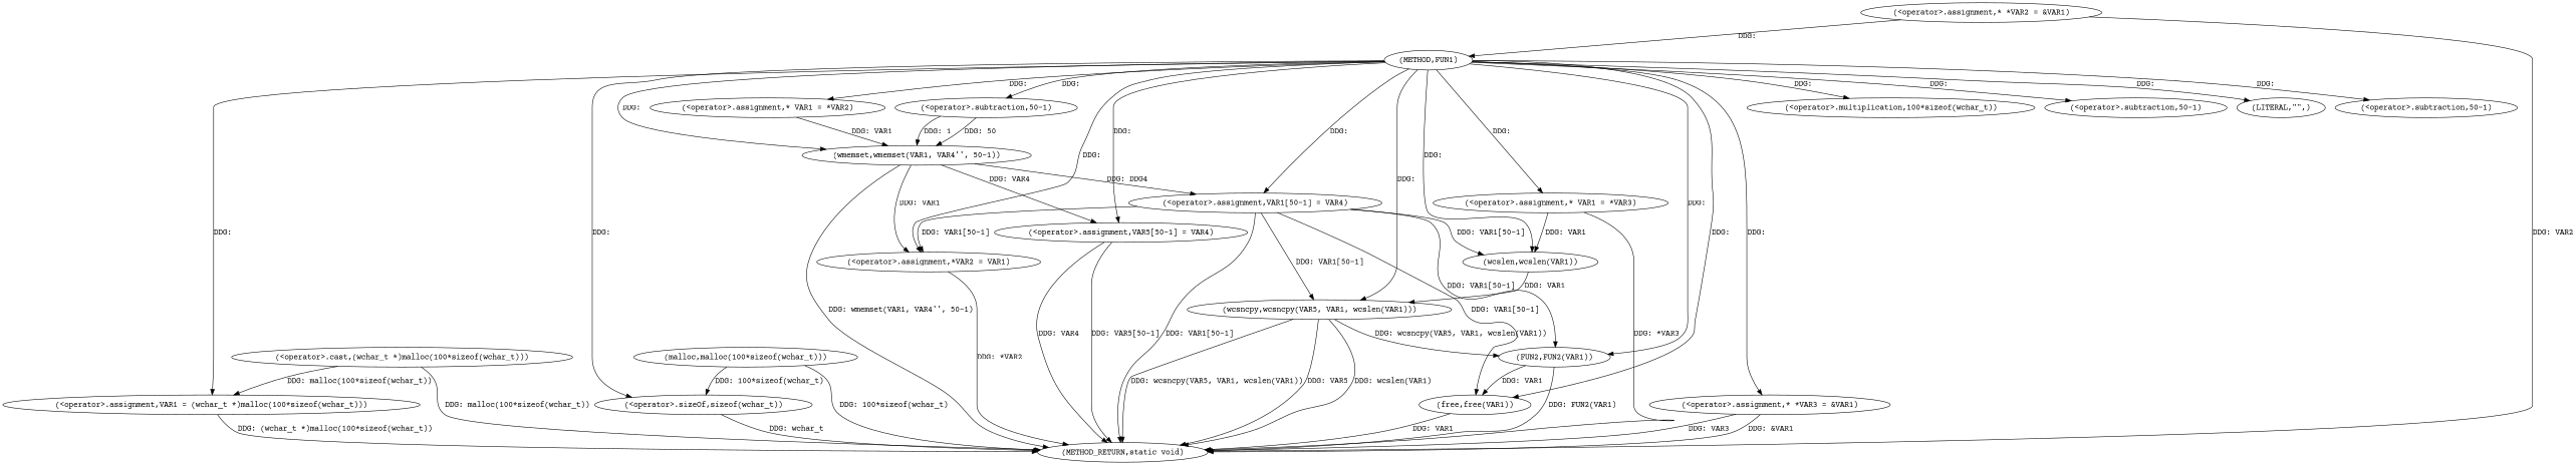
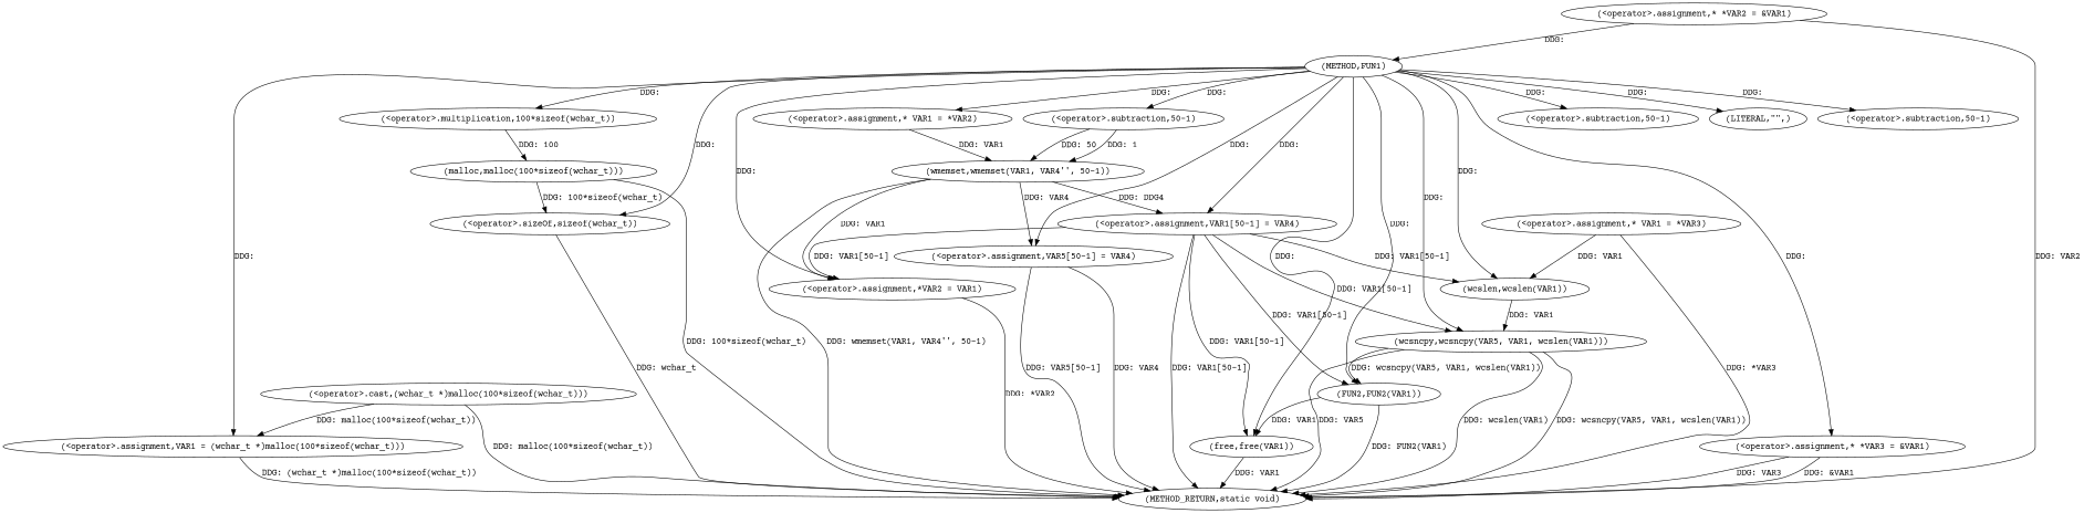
  digraph {
    fontname="Courier Prime"
    node [fontname="Courier Prime"]
    edge [fontname="Courier Prime"]
    n1 [label="(METHOD,FUN1)"]
    n2 [label="(<operator>.assignment,* *VAR3 = &VAR1)"]
    n3 [label="(<operator>.assignment,VAR1 = (wchar_t *)malloc(100*sizeof(wchar_t)))"]
    n4 [label="(<operator>.multiplication,100*sizeof(wchar_t))"]
    n5 [label="(<operator>.sizeOf,sizeof(wchar_t))"]
    n6 [label="(<operator>.assignment,* VAR1 = *VAR2)"]
    n7 [label="(wmemset,wmemset(VAR1, VAR4'', 50-1))"]
    n8 [label="(<operator>.subtraction,50-1)"]
    n9 [label="(<operator>.assignment,VAR1[50-1] = VAR4)"]
    n10 [label="(<operator>.subtraction,50-1)"]
    n11 [label="(<operator>.assignment,*VAR2 = VAR1)"]
    n12 [label="(<operator>.assignment,* VAR1 = *VAR3)"]
    n13 [label="(LITERAL,\"\",)"]
    n14 [label="(wcsncpy,wcsncpy(VAR5, VAR1, wcslen(VAR1)))"]
    n15 [label="(wcslen,wcslen(VAR1))"]
    n16 [label="(<operator>.assignment,VAR5[50-1] = VAR4)"]
    n17 [label="(<operator>.subtraction,50-1)"]
    n18 [label="(FUN2,FUN2(VAR1))"]
    n19 [label="(free,free(VAR1))"]
    n20 [label="(<operator>.assignment,* *VAR2 = &VAR1)"]
    n21 [label="(METHOD_RETURN,static void)"]
    n22 [label="(malloc,malloc(100*sizeof(wchar_t)))"]
    n23 [label="(<operator>.cast,(wchar_t *)malloc(100*sizeof(wchar_t)))"]
    n1 -> n2 [label="DDG: "]
    n1 -> n3 [label="DDG: "]
    n1 -> n4 [label="DDG: "]
    n1 -> n5 [label="DDG: "]
    n1 -> n6 [label="DDG: "]
-   n1 -> n7 [label="DDG: "]
    n1 -> n8 [label="DDG: "]
    n1 -> n9 [label="DDG: "]
    n1 -> n10 [label="DDG: "]
    n1 -> n11 [label="DDG: "]
-   n1 -> n12 [label="DDG: "]
    n1 -> n13 [label="DDG: "]
    n1 -> n14 [label="DDG: "]
    n1 -> n15 [label="DDG: "]
    n1 -> n16 [label="DDG: "]
    n1 -> n17 [label="DDG: "]
    n1 -> n18 [label="DDG: "]
    n1 -> n19 [label="DDG: "]
    n2 -> n21 [label="DDG: VAR3"]
    n2 -> n21 [label="DDG: &VAR1"]
    n3 -> n21 [label="DDG: (wchar_t *)malloc(100*sizeof(wchar_t))"]
+   n4 -> n22 [label="DDG: 100"]
    n5 -> n21 [label="DDG: wchar_t"]
    n6 -> n7 [label="DDG: VAR1"]
    n7 -> n9 [label="DDG: DDG4"]
    n7 -> n11 [label="DDG: VAR1"]
    n7 -> n16 [label="DDG: VAR4"]
    n7 -> n21 [label="DDG: wmemset(VAR1, VAR4'', 50-1)"]
    n8 -> n7 [label="DDG: 50"]
    n8 -> n7 [label="DDG: 1"]
    n9 -> n11 [label="DDG: VAR1[50-1]"]
    n9 -> n14 [label="DDG: VAR1[50-1]"]
    n9 -> n15 [label="DDG: VAR1[50-1]"]
    n9 -> n18 [label="DDG: VAR1[50-1]"]
    n9 -> n19 [label="DDG: VAR1[50-1]"]
    n9 -> n21 [label="DDG: VAR1[50-1]"]
    n11 -> n21 [label="DDG: *VAR2"]
    n12 -> n15 [label="DDG: VAR1"]
    n12 -> n21 [label="DDG: *VAR3"]
    n14 -> n18 [label="DDG: wcsncpy(VAR5, VAR1, wcslen(VAR1))"]
    n14 -> n21 [label="DDG: wcsncpy(VAR5, VAR1, wcslen(VAR1))"]
    n14 -> n21 [label="DDG: VAR5"]
    n14 -> n21 [label="DDG: wcslen(VAR1)"]
    n15 -> n14 [label="DDG: VAR1"]
    n16 -> n21 [label="DDG: VAR5[50-1]"]
    n16 -> n21 [label="DDG: VAR4"]
    n18 -> n19 [label="DDG: VAR1"]
    n18 -> n21 [label="DDG: FUN2(VAR1)"]
    n19 -> n21 [label="DDG: VAR1"]
    n20 -> n1 [label="DDG: "]
    n20 -> n21 [label="DDG: VAR2"]
    n22 -> n5 [label="DDG: 100*sizeof(wchar_t)"]
    n22 -> n21 [label="DDG: 100*sizeof(wchar_t)"]
    n23 -> n3 [label="DDG: malloc(100*sizeof(wchar_t))"]
    n23 -> n21 [label="DDG: malloc(100*sizeof(wchar_t))"]
  }
